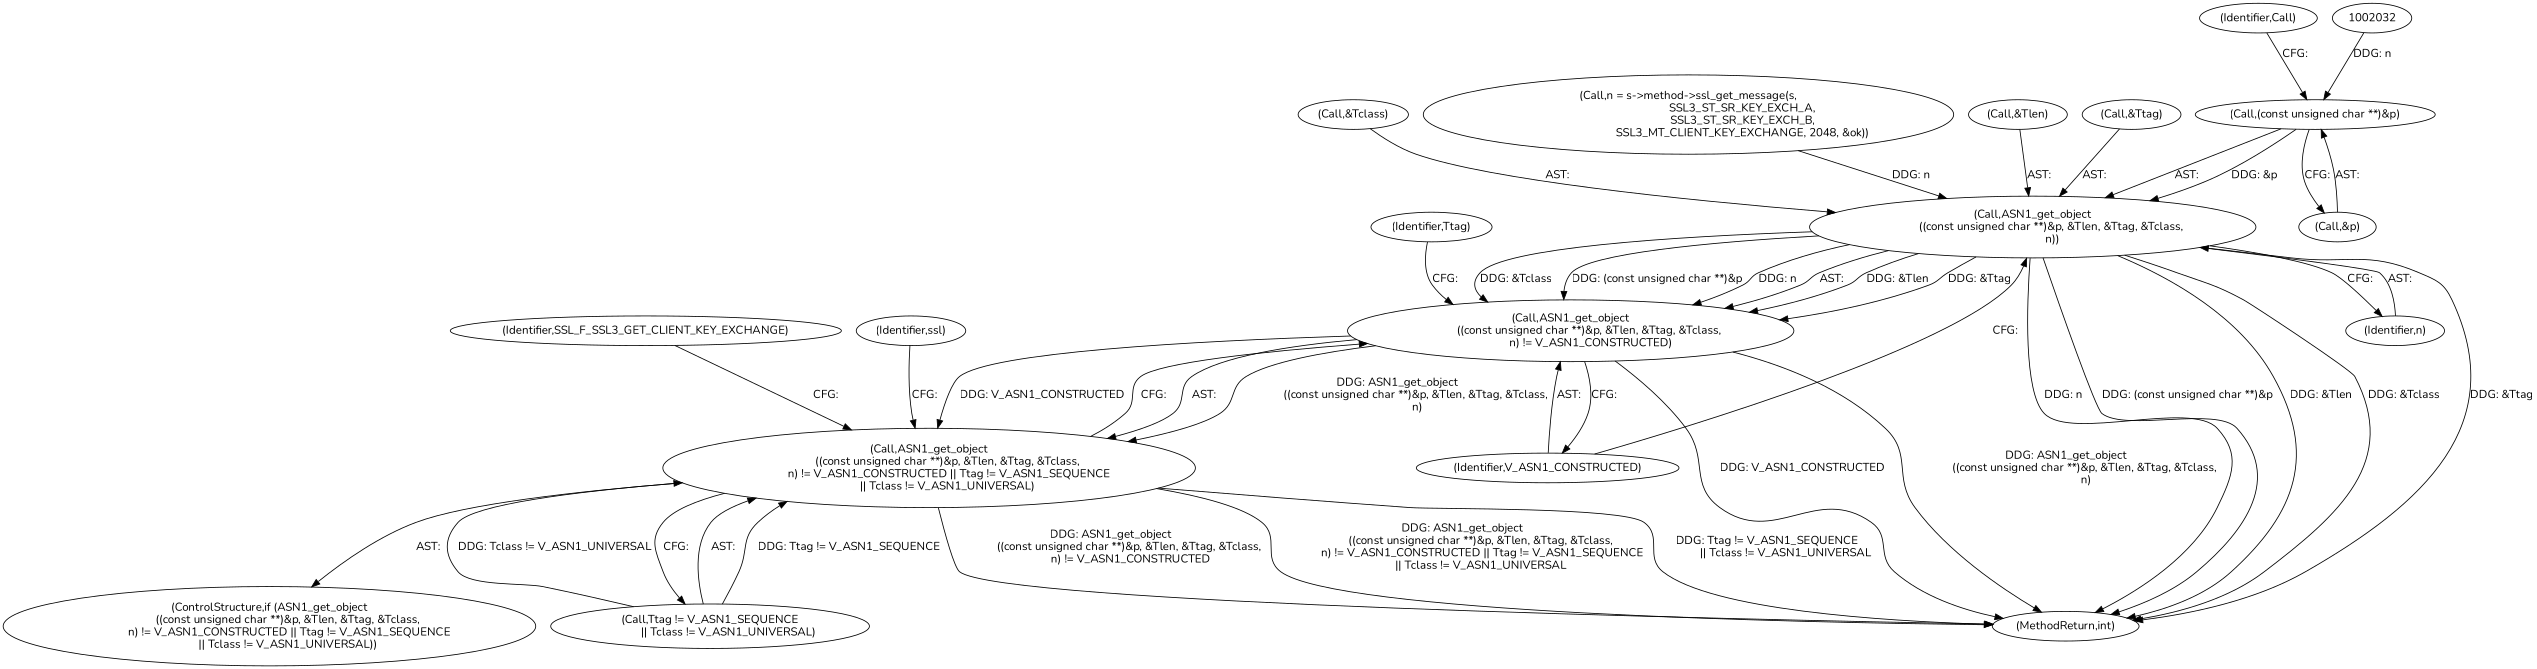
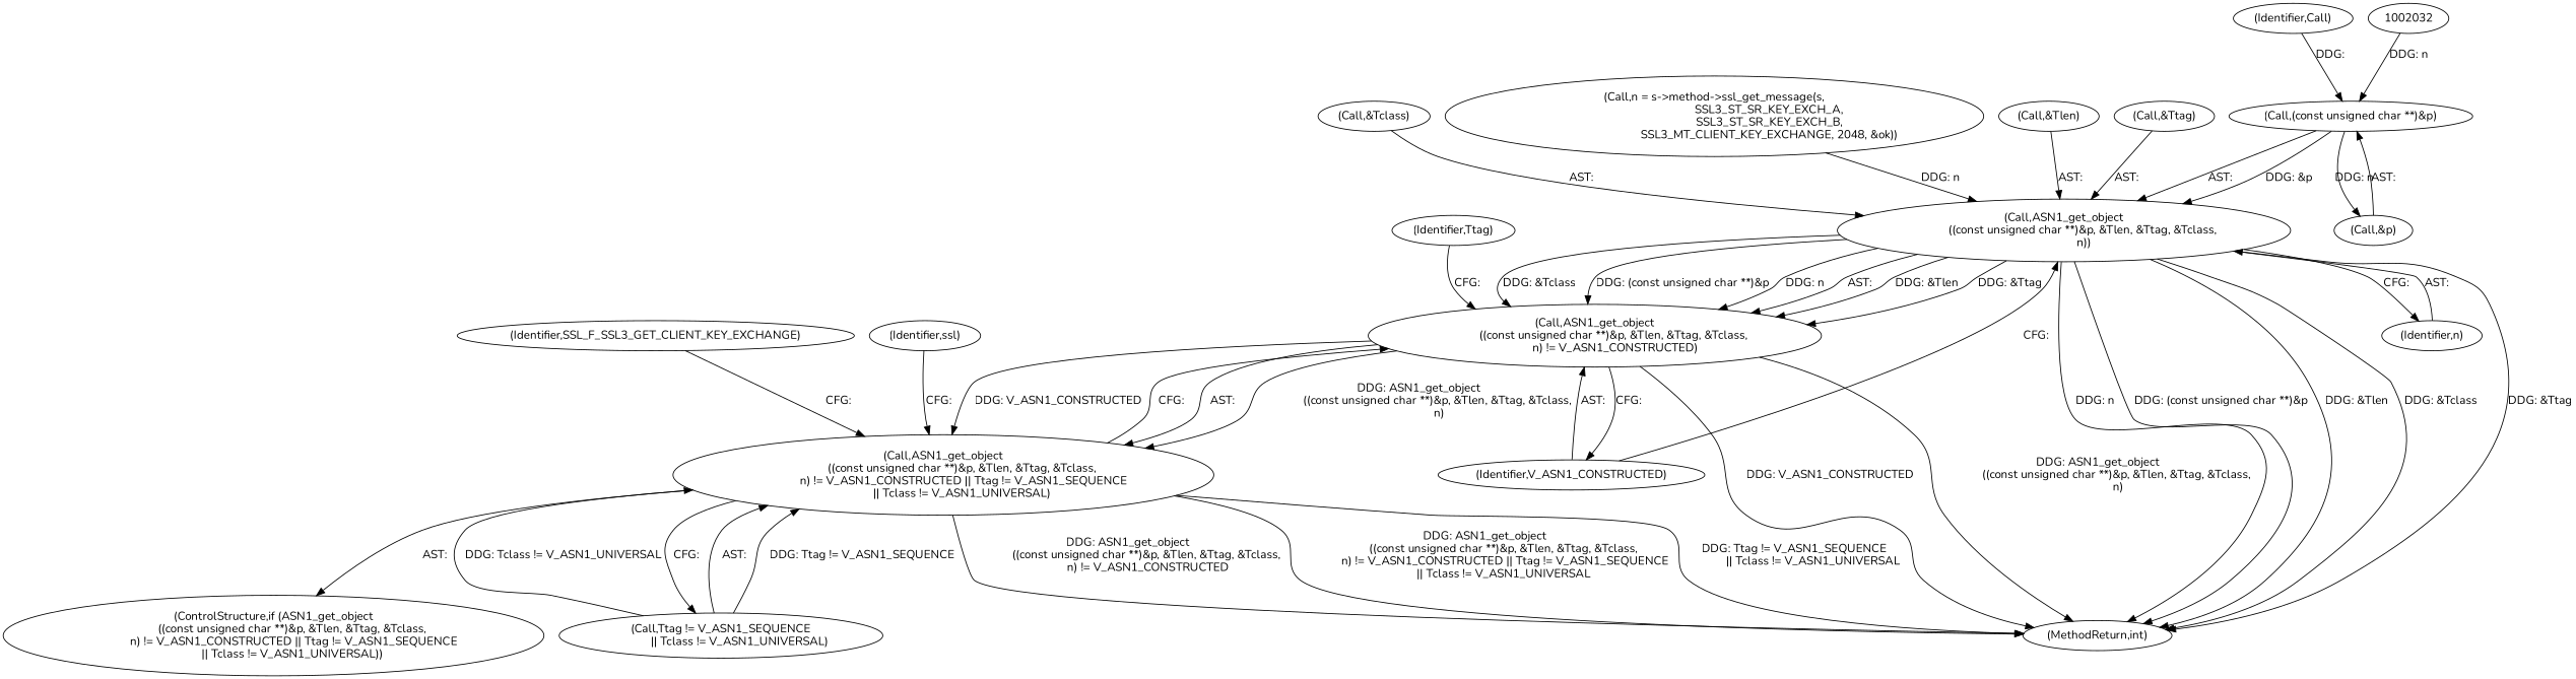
  digraph {
    fontname=Nunito
    node [fontname=Nunito]
    edge [fontname=Nunito]
    n1 [label="(Call,(const unsigned char **)&p)"]
    n2 [label="(Call,ASN1_get_object\n            ((const unsigned char **)&p, &Tlen, &Ttag, &Tclass,\n             n))"]
    n3 [label="(Call,&p)"]
    n4 [label="(MethodReturn,int)"]
    n5 [label="(Call,ASN1_get_object\n            ((const unsigned char **)&p, &Tlen, &Ttag, &Tclass,\n             n) != V_ASN1_CONSTRUCTED)"]
    n6 [label="(Identifier,n)"]
    n7 [label="(Call,ASN1_get_object\n            ((const unsigned char **)&p, &Tlen, &Ttag, &Tclass,\n             n) != V_ASN1_CONSTRUCTED || Ttag != V_ASN1_SEQUENCE\n            || Tclass != V_ASN1_UNIVERSAL)"]
    n8 [label="(Identifier,V_ASN1_CONSTRUCTED)"]
    n9 [label="(ControlStructure,if (ASN1_get_object\n            ((const unsigned char **)&p, &Tlen, &Ttag, &Tclass,\n             n) != V_ASN1_CONSTRUCTED || Ttag != V_ASN1_SEQUENCE\n            || Tclass != V_ASN1_UNIVERSAL))"]
    n10 [label="(Call,Ttag != V_ASN1_SEQUENCE\n            || Tclass != V_ASN1_UNIVERSAL)"]
    n11 [label="(Call,&Tlen)"]
    n12 [label="(Call,&Ttag)"]
    n13 [label="(Identifier,SSL_F_SSL3_GET_CLIENT_KEY_EXCHANGE)"]
    n14 [label="(Identifier,Ttag)"]
    n15 [label="(Call,&Tclass)"]
    n16 [label="(Identifier,ssl)"]
    n17 [label="(Call,n = s->method->ssl_get_message(s,\n                                   SSL3_ST_SR_KEY_EXCH_A,\n                                   SSL3_ST_SR_KEY_EXCH_B,\n                                   SSL3_MT_CLIENT_KEY_EXCHANGE, 2048, &ok))"]
    n18 [label="(Identifier,Call)"]
    1002032
    n1 -> n2 [label="AST: "]
    n1 -> n2 [label="DDG: &p"]
-   n1 -> n3 [label="CFG: "]
+   n1 -> n3 [label="DDG: n"]
    n2 -> n4 [label="DDG: n"]
    n2 -> n4 [label="DDG: (const unsigned char **)&p"]
    n2 -> n4 [label="DDG: &Tlen"]
    n2 -> n4 [label="DDG: &Tclass"]
    n2 -> n4 [label="DDG: &Ttag"]
    n2 -> n5 [label="AST: "]
    n2 -> n5 [label="DDG: &Tlen"]
    n2 -> n5 [label="DDG: &Ttag"]
    n2 -> n5 [label="DDG: &Tclass"]
    n2 -> n5 [label="DDG: (const unsigned char **)&p"]
    n2 -> n5 [label="DDG: n"]
    n2 -> n6 [label="CFG: "]
    n3 -> n1 [label="AST: "]
    n5 -> n4 [label="DDG: V_ASN1_CONSTRUCTED"]
    n5 -> n4 [label="DDG: ASN1_get_object\n            ((const unsigned char **)&p, &Tlen, &Ttag, &Tclass,\n             n)"]
    n5 -> n7 [label="AST: "]
    n5 -> n7 [label="DDG: ASN1_get_object\n            ((const unsigned char **)&p, &Tlen, &Ttag, &Tclass,\n             n)"]
    n5 -> n7 [label="DDG: V_ASN1_CONSTRUCTED"]
    n5 -> n8 [label="CFG: "]
    n6 -> n2 [label="AST: "]
    n7 -> n4 [label="DDG: ASN1_get_object\n            ((const unsigned char **)&p, &Tlen, &Ttag, &Tclass,\n             n) != V_ASN1_CONSTRUCTED"]
    n7 -> n4 [label="DDG: ASN1_get_object\n            ((const unsigned char **)&p, &Tlen, &Ttag, &Tclass,\n             n) != V_ASN1_CONSTRUCTED || Ttag != V_ASN1_SEQUENCE\n            || Tclass != V_ASN1_UNIVERSAL"]
    n7 -> n4 [label="DDG: Ttag != V_ASN1_SEQUENCE\n            || Tclass != V_ASN1_UNIVERSAL"]
    n7 -> n5 [label="CFG: "]
    n7 -> n9 [label="AST: "]
    n7 -> n10 [label="CFG: "]
    n8 -> n2 [label="CFG: "]
    n8 -> n5 [label="AST: "]
    n10 -> n7 [label="AST: "]
    n10 -> n7 [label="DDG: Ttag != V_ASN1_SEQUENCE"]
    n10 -> n7 [label="DDG: Tclass != V_ASN1_UNIVERSAL"]
    n11 -> n2 [label="AST: "]
    n12 -> n2 [label="AST: "]
    n13 -> n7 [label="CFG: "]
    n14 -> n5 [label="CFG: "]
    n15 -> n2 [label="AST: "]
    n16 -> n7 [label="CFG: "]
    n17 -> n2 [label="DDG: n"]
-   n18 -> n1 [label="CFG: "]
+   n18 -> n1 [label="DDG: "]
    1002032 -> n1 [label="DDG: n"]
  }
